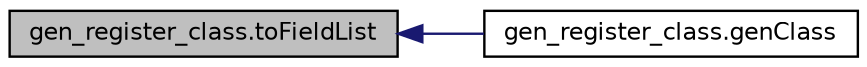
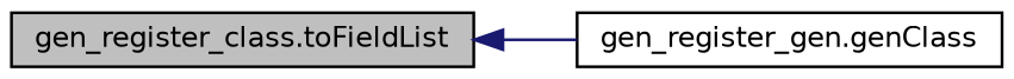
  digraph {
    rankdir=LR
    node [color=black fontname=Helvetica fontsize=10 shape=record style=filled]
    n1 [fillcolor=grey75 fontcolor=black height=0.2 label="gen_register_class.toFieldList" width=0.4]
-   n2 [fillcolor=white height=0.2 label="gen_register_class.genClass" width=0.4]
+   n2 [fillcolor=white height=0.2 label="gen_register_gen.genClass" width=0.4]
    n1 -> n2 [color=midnightblue dir=back fontname=Helvetica fontsize=10 labelfontname=Helvetica labelfontsize=10 style=solid]
  }
